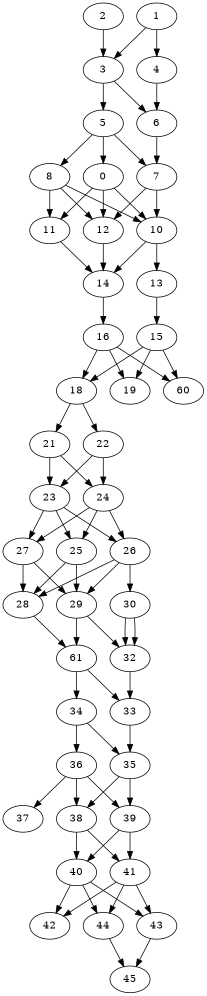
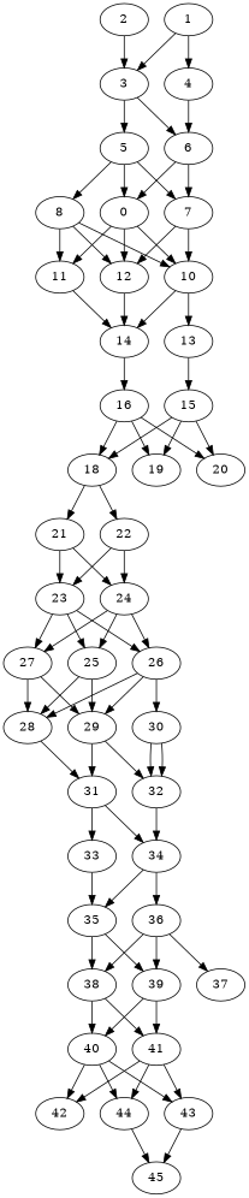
  digraph {
    node [alpha=0.16]
    1 [alpha=0.19 expect_size=50545664]
    3 [alpha=0.18 expect_size=8607744]
    4 [alpha=0.08 expect_size=9555968]
    5 [alpha=0.14 expect_size=32297984]
    6 [alpha=0.03 expect_size=29238272]
    7 [alpha=0.08 expect_size=11614208]
    8 [alpha=0.18 expect_size=27966464]
    n8 [alpha=0.18 expect_size=48328704 label=0]
    2 [alpha=0.06 expect_size=20902912]
    10 [alpha=0.15 expect_size=43109376]
    12 [alpha=0.08 expect_size=24426496]
    11 [alpha=0.05 expect_size=27279360]
    13 [alpha=0.13 expect_size=39063552]
    14 [alpha=0.19 expect_size=34789376]
    15 [alpha=0.14 expect_size=6283264]
    16 [alpha=0.19 expect_size=38347776]
    18 [alpha=0.05 expect_size=16376832]
    19 [alpha=0.17 expect_size=11501568]
-   20 [alpha=0.09 expect_size=7477248 label=60]
+   20 [alpha=0.09 expect_size=7477248]
    21 [alpha=0.20 expect_size=43346944]
    22 [alpha=0.17 expect_size=8850432]
    23 [expect_size=26826752]
    24 [alpha=0.17 expect_size=9313280]
    25 [alpha=0.09 expect_size=7194624]
    26 [alpha=0.12 expect_size=39493632]
    27 [alpha=0.17 expect_size=36209664]
    28 [alpha=0.12 expect_size=23984128]
    29 [alpha=0.05 expect_size=36067328]
    30 [alpha=0.14 expect_size=28334080]
-   31 [alpha=0.13 expect_size=48434176 label=61]
+   31 [alpha=0.13 expect_size=48434176]
    32 [alpha=0.20 expect_size=47300608]
    33 [alpha=0.01 expect_size=40592384]
    34 [alpha=0.14 expect_size=31675392]
    35 [alpha=0.08 expect_size=24863744]
    36 [expect_size=47212544]
    38 [alpha=0.10 expect_size=21823488]
    39 [alpha=0.03 expect_size=50367488]
    37 [alpha=0.01 expect_size=28346368]
    40 [expect_size=15508480]
    41 [alpha=0.05 expect_size=49482752]
    42 [expect_size=32771072]
    43 [expect_size=31742976]
    44 [alpha=0.18 expect_size=33035264]
    45 [alpha=0.00 expect_size=19007488]
    1 -> 3
    1 -> 4
    3 -> 5
    3 -> 6
    4 -> 6
    5 -> 7
    5 -> 8
    5 -> n8
    6 -> 7
+   6 -> n8
    7 -> 10
    7 -> 12
    8 -> 10
    8 -> 12
    8 -> 11
    n8 -> 10
    n8 -> 12
    n8 -> 11
    2 -> 3
    10 -> 13
    10 -> 14
    12 -> 14
    11 -> 14
    13 -> 15
    14 -> 16
    15 -> 18
    15 -> 19
    15 -> 20
    16 -> 18
    16 -> 19
    16 -> 20
    18 -> 21
    18 -> 22
    21 -> 23
    21 -> 24
    22 -> 23
    22 -> 24
    23 -> 25
    23 -> 26
    23 -> 27
    24 -> 25
    24 -> 26
    24 -> 27
    25 -> 28
    25 -> 29
    26 -> 28
    26 -> 29
    26 -> 30
    27 -> 28
    27 -> 29
    28 -> 31
    29 -> 31
    29 -> 32
    30 -> 32
    30 -> 32
    31 -> 33
    31 -> 34
-   32 -> 33
+   32 -> 34
    33 -> 35
    34 -> 35
    34 -> 36
    35 -> 38
    35 -> 39
    36 -> 38
    36 -> 39
    36 -> 37
    38 -> 40
    38 -> 41
    39 -> 40
    39 -> 41
    40 -> 42
    40 -> 43
    40 -> 44
    41 -> 42
    41 -> 43
    41 -> 44
    43 -> 45
    44 -> 45
  }
